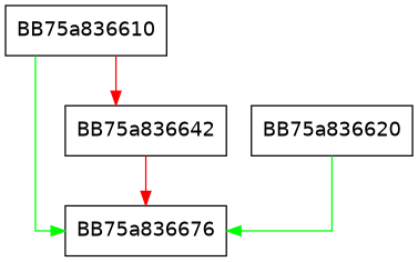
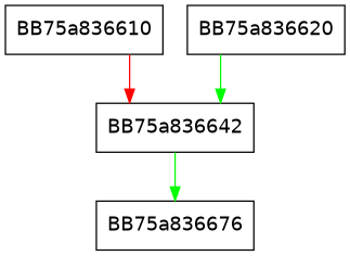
  digraph {
    fontname="DejaVu Sans"
    splines=ortho
    node [fontname="DejaVu Sans" shape=box]
    edge [color=green fontname="DejaVu Sans"]
    BB75a836610
    BB75a836676
    BB75a836642
    BB75a836620
-   BB75a836610 -> BB75a836676
    BB75a836610 -> BB75a836642 [color=red]
-   BB75a836642 -> BB75a836676 [color=red]
-   BB75a836620 -> BB75a836676
+   BB75a836642 -> BB75a836676
+   BB75a836620 -> BB75a836642
  }
